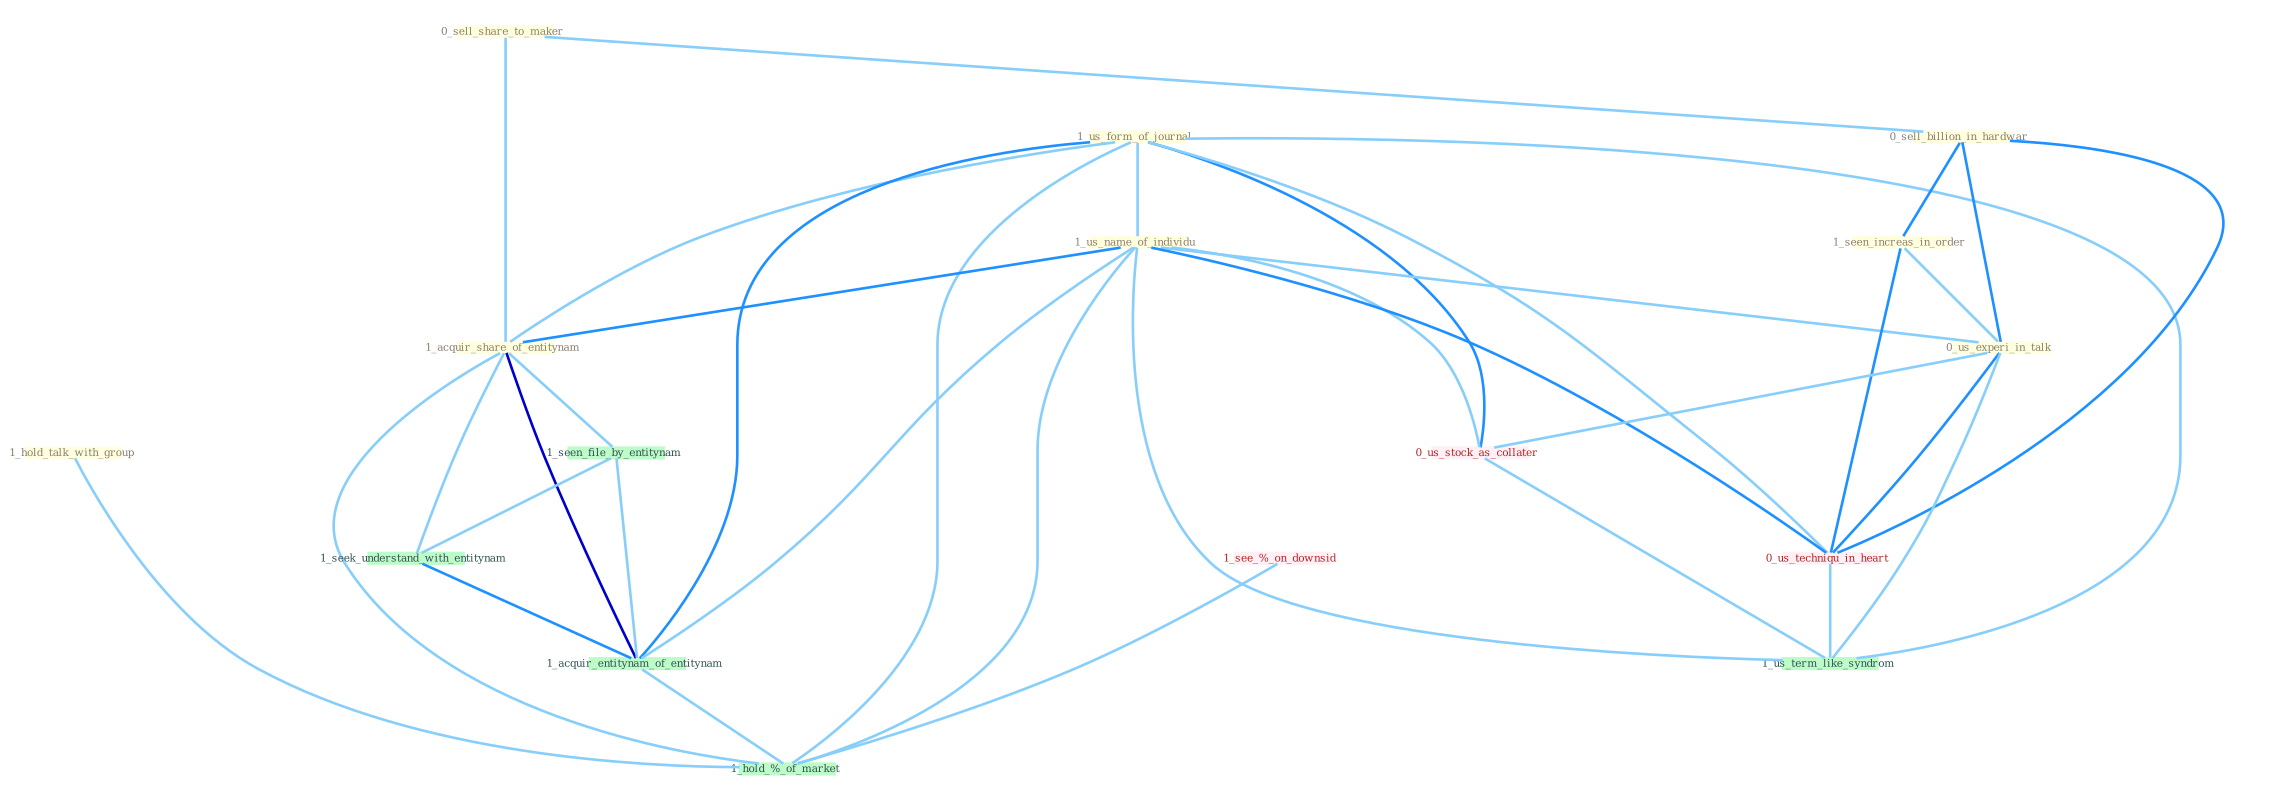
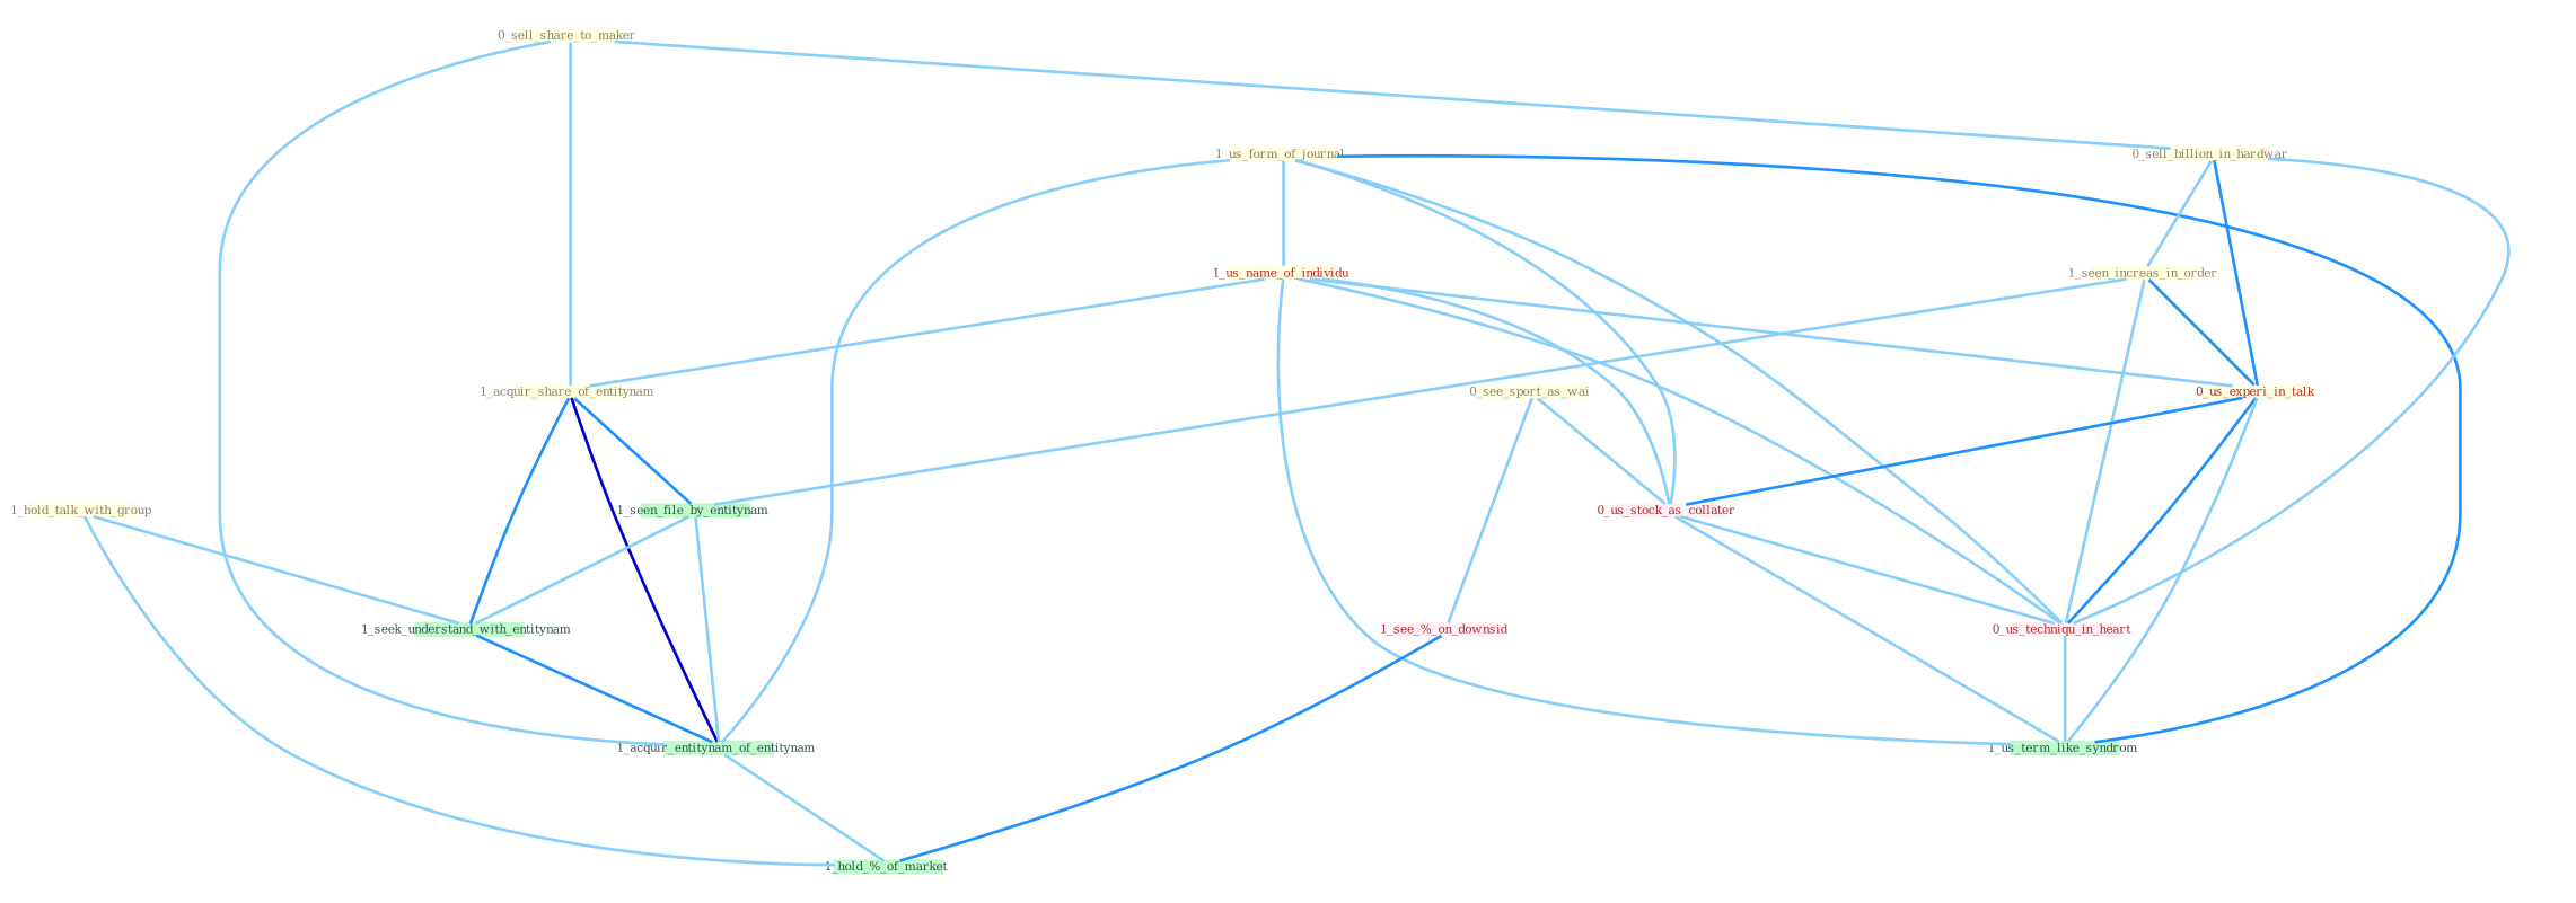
  graph {
    node [color="#ffffe0" fixedsize=true fontcolor="#8b7d6b" fontsize=4 shape=polygon style=filled]
    edge [color="#87cefa" w=1]
    "1_us_form_of_journal " [height=.06 width=.5]
-   "1_us_name_of_individu " [height=.06 width=.5]
+   "1_us_name_of_individu " [fontcolor="#b22222" height=.06 width=.5]
    "0_sell_share_to_maker " [height=.06 width=.5]
    "0_sell_billion_in_hardwar " [height=.06 width=.5]
    "1_acquir_share_of_entitynam " [height=.06 width=.5]
    "1_seen_increas_in_order " [height=.06 width=.5]
    "1_hold_talk_with_group " [height=.06 width=.5]
-   "0_us_experi_in_talk " [height=.06 width=.5]
+   "0_us_experi_in_talk " [fontcolor="#b22222" height=.06 width=.5]
+   "0_see_sport_as_wai " [height=.06 width=.5]
    "0_us_stock_as_collater " [color="#fff0f5" fontcolor="#b22222" height=.06 width=.5]
    "0_us_techniqu_in_heart " [color="#fff0f5" fontcolor="#b22222" height=.06 width=.5]
    "1_see_%_on_downsid " [color="#fff0f5" fontcolor="#b22222" height=.06 width=.5]
    "1_acquir_entitynam_of_entitynam " [color="#BDFCC9" fontcolor="#2f4f4f" height=.06 width=.5]
    "1_us_term_like_syndrom " [color="#BDFCC9" fontcolor="#2f4f4f" height=.06 width=.5]
    "1_hold_%_of_market " [color="#BDFCC9" fontcolor="#2f4f4f" height=.06 width=.5]
    "1_seen_file_by_entitynam " [color="#BDFCC9" fontcolor="#2f4f4f" height=.06 width=.5]
    "1_seek_understand_with_entitynam " [color="#BDFCC9" fontcolor="#2f4f4f" height=.06 width=.5]
    subgraph sub_1 {
      "1_us_form_of_journal "
      "1_us_name_of_individu "
      "0_sell_share_to_maker "
      "0_sell_billion_in_hardwar "
      "1_acquir_share_of_entitynam "
      "1_seen_increas_in_order "
      "1_hold_talk_with_group "
      "0_us_experi_in_talk "
+     "0_see_sport_as_wai "
    }
    subgraph sub_2 {
      "0_us_stock_as_collater "
      "0_us_techniqu_in_heart "
      "1_see_%_on_downsid "
    }
    "1_us_form_of_journal " -- "1_us_name_of_individu " [w=2]
-   "1_us_form_of_journal " -- "1_acquir_share_of_entitynam "
-   "1_us_form_of_journal " -- "0_us_stock_as_collater " [color="#1e90ff"]
+   "1_us_form_of_journal " -- "0_us_stock_as_collater "
    "1_us_form_of_journal " -- "0_us_techniqu_in_heart "
-   "1_us_form_of_journal " -- "1_acquir_entitynam_of_entitynam " [color="#1e90ff"]
-   "1_us_form_of_journal " -- "1_us_term_like_syndrom "
-   "1_us_form_of_journal " -- "1_hold_%_of_market "
-   "1_us_name_of_individu " -- "1_acquir_share_of_entitynam " [color="#1e90ff"]
+   "1_us_form_of_journal " -- "1_acquir_entitynam_of_entitynam "
+   "1_us_form_of_journal " -- "1_us_term_like_syndrom " [color="#1e90ff"]
+   "1_us_name_of_individu " -- "1_acquir_share_of_entitynam "
    "1_us_name_of_individu " -- "0_us_experi_in_talk "
    "1_us_name_of_individu " -- "0_us_stock_as_collater "
-   "1_us_name_of_individu " -- "0_us_techniqu_in_heart " [color="#1e90ff"]
-   "1_us_name_of_individu " -- "1_acquir_entitynam_of_entitynam "
+   "1_us_name_of_individu " -- "0_us_techniqu_in_heart "
+   "0_sell_share_to_maker " -- "1_acquir_entitynam_of_entitynam "
    "1_us_name_of_individu " -- "1_us_term_like_syndrom "
-   "1_us_name_of_individu " -- "1_hold_%_of_market "
    "0_sell_share_to_maker " -- "0_sell_billion_in_hardwar "
    "0_sell_share_to_maker " -- "1_acquir_share_of_entitynam "
-   "0_sell_billion_in_hardwar " -- "1_seen_increas_in_order " [color="#1e90ff"]
+   "0_sell_billion_in_hardwar " -- "1_seen_increas_in_order "
    "0_sell_billion_in_hardwar " -- "0_us_experi_in_talk " [color="#1e90ff"]
-   "0_sell_billion_in_hardwar " -- "0_us_techniqu_in_heart " [color="#1e90ff"]
+   "0_sell_billion_in_hardwar " -- "0_us_techniqu_in_heart "
    "1_acquir_share_of_entitynam " -- "1_acquir_entitynam_of_entitynam " [color="#0000cd" w=3]
-   "1_acquir_share_of_entitynam " -- "1_hold_%_of_market "
-   "1_acquir_share_of_entitynam " -- "1_seen_file_by_entitynam "
-   "1_acquir_share_of_entitynam " -- "1_seek_understand_with_entitynam "
-   "1_seen_increas_in_order " -- "0_us_experi_in_talk "
-   "1_seen_increas_in_order " -- "0_us_techniqu_in_heart " [color="#1e90ff"]
+   "1_acquir_share_of_entitynam " -- "1_seen_file_by_entitynam " [color="#1e90ff"]
+   "1_acquir_share_of_entitynam " -- "1_seek_understand_with_entitynam " [color="#1e90ff"]
+   "1_seen_increas_in_order " -- "0_us_experi_in_talk " [color="#1e90ff"]
+   "1_seen_increas_in_order " -- "0_us_techniqu_in_heart "
+   "1_seen_increas_in_order " -- "1_seen_file_by_entitynam "
    "1_hold_talk_with_group " -- "1_hold_%_of_market "
-   "0_us_experi_in_talk " -- "0_us_stock_as_collater "
+   "1_hold_talk_with_group " -- "1_seek_understand_with_entitynam "
+   "0_us_experi_in_talk " -- "0_us_stock_as_collater " [color="#1e90ff"]
    "0_us_experi_in_talk " -- "0_us_techniqu_in_heart " [color="#1e90ff" w=2]
    "0_us_experi_in_talk " -- "1_us_term_like_syndrom "
+   "0_see_sport_as_wai " -- "0_us_stock_as_collater "
+   "0_see_sport_as_wai " -- "1_see_%_on_downsid "
+   "0_us_stock_as_collater " -- "0_us_techniqu_in_heart "
    "0_us_stock_as_collater " -- "1_us_term_like_syndrom "
    "0_us_techniqu_in_heart " -- "1_us_term_like_syndrom "
-   "1_see_%_on_downsid " -- "1_hold_%_of_market "
+   "1_see_%_on_downsid " -- "1_hold_%_of_market " [color="#1e90ff"]
    "1_acquir_entitynam_of_entitynam " -- "1_hold_%_of_market "
    "1_seen_file_by_entitynam " -- "1_acquir_entitynam_of_entitynam "
    "1_seen_file_by_entitynam " -- "1_seek_understand_with_entitynam "
    "1_seek_understand_with_entitynam " -- "1_acquir_entitynam_of_entitynam " [color="#1e90ff"]
  }
